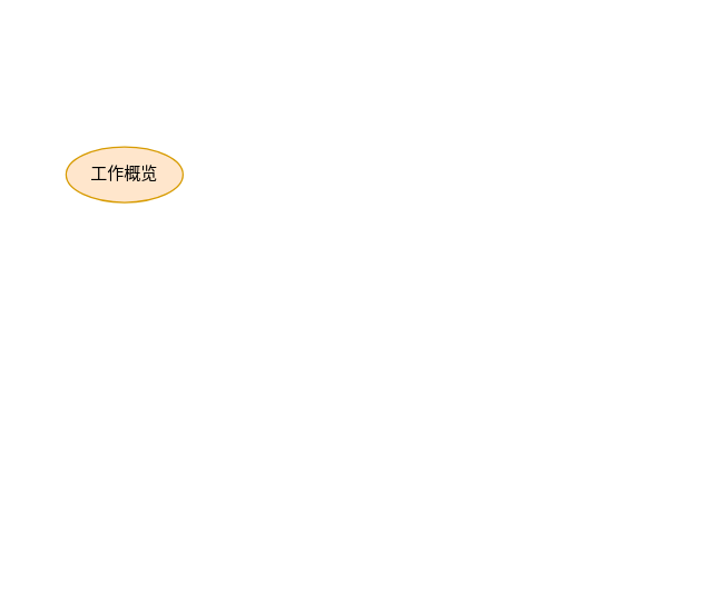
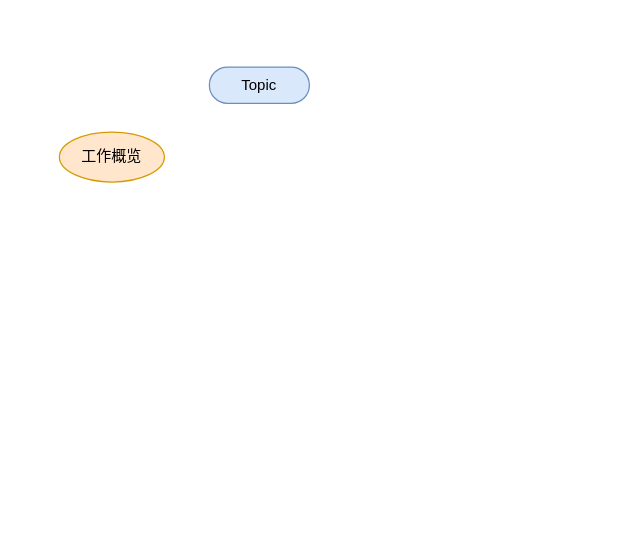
  <mxCell id="0" />
  <mxCell id="1" parent="0" />
  <mxCell id="2" value="" style="swimlane;startSize=20;horizontal=1;containerType=tree;fillColor=none;strokeColor=none;swimlaneLine=0;" vertex="1" parent="1"><mxGeometry x="20" y="20" width="466" height="385" as="geometry"><mxRectangle x="-7" y="132" width="88" height="26" as="alternateBounds" /></mxGeometry></mxCell>
  <mxCell id="3" value="工作概览" style="ellipse;whiteSpace=wrap;html=1;align=center;treeFolding=1;treeMoving=1;newEdgeStyle={&quot;edgeStyle&quot;:&quot;entityRelationEdgeStyle&quot;,&quot;startArrow&quot;:&quot;none&quot;,&quot;endArrow&quot;:&quot;none&quot;,&quot;segment&quot;:10,&quot;curved&quot;:1};fillColor=#ffe6cc;strokeColor=#d79b00;" vertex="1" parent="2"><mxGeometry x="27" y="85" width="84" height="40" as="geometry" /></mxCell>
+ <mxCell id="4" value="Topic" style="whiteSpace=wrap;html=1;rounded=1;arcSize=50;align=center;verticalAlign=middle;strokeWidth=1;autosize=1;spacing=4;treeFolding=1;treeMoving=1;newEdgeStyle={&quot;edgeStyle&quot;:&quot;entityRelationEdgeStyle&quot;,&quot;startArrow&quot;:&quot;none&quot;,&quot;endArrow&quot;:&quot;none&quot;,&quot;segment&quot;:10,&quot;curved&quot;:1};fillColor=#dae8fc;strokeColor=#6c8ebf;" vertex="1" parent="2"><mxGeometry x="147" y="33" width="80" height="29" as="geometry" /></mxCell>
